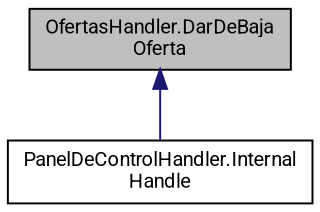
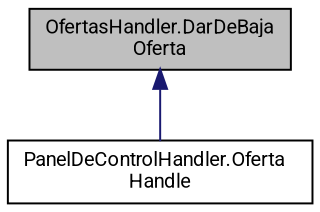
  digraph {
    rankdir=TB
    fontname=Roboto
    node [color=black fontname=Roboto fontsize=10 shape=record style=filled]
    n1 [fillcolor=grey75 fontcolor=black height=0.2 label="OfertasHandler.DarDeBaja\lOferta" width=0.4]
-   n2 [fillcolor=white height=0.2 label="PanelDeControlHandler.Internal\lHandle" width=0.4]
+   n2 [fillcolor=white height=0.2 label="PanelDeControlHandler.Oferta\lHandle" width=0.4]
    n1 -> n2 [color=midnightblue dir=back fontname=Roboto fontsize=10 labelfontname=Helvetica labelfontsize=10 style=solid]
  }
